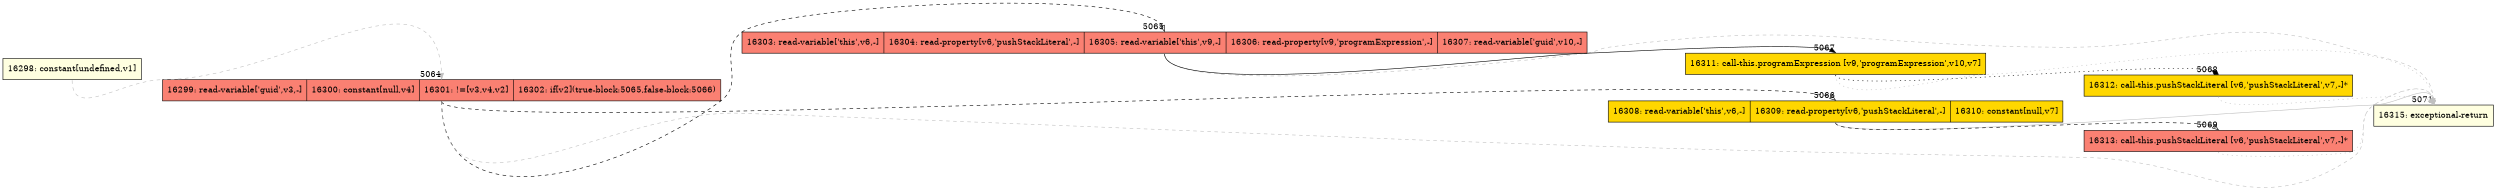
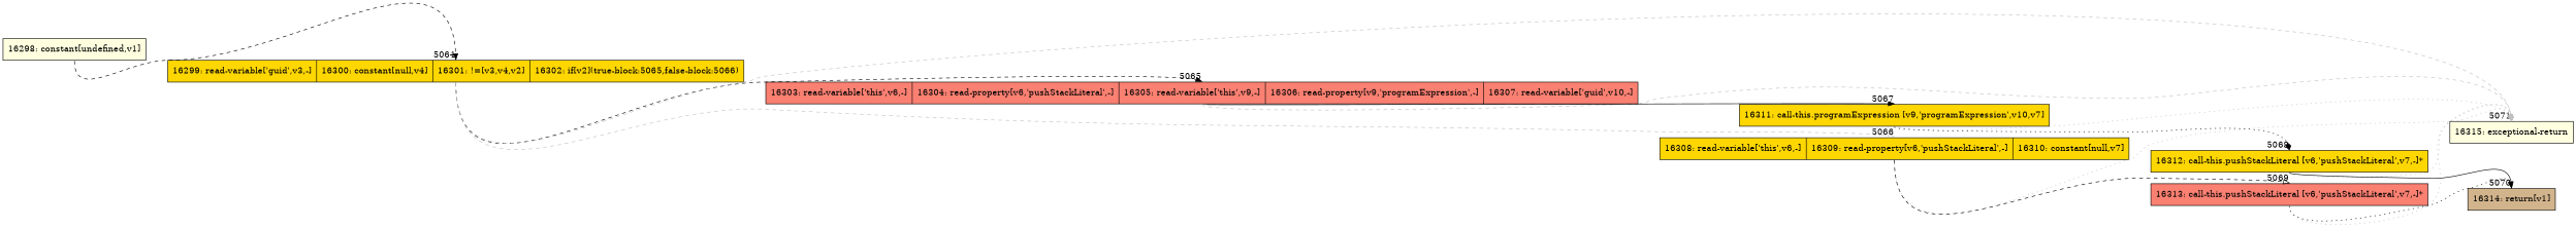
  digraph {
    rankdir=LR
    node [fillcolor=salmon shape=record style=filled]
    edge [arrowhead=normal headport=n style=dashed tailport=s]
    n1 [fillcolor=lightyellow label="{16298: constant[undefined,v1]}"]
-   n2 [label="{16299: read-variable['guid',v3,-]|16300: constant[null,v4]|16301: !=[v3,v4,v2]|16302: if[v2](true-block:5065,false-block:5066)}"]
+   n2 [fillcolor=gold label="{16299: read-variable['guid',v3,-]|16300: constant[null,v4]|16301: !=[v3,v4,v2]|16302: if[v2](true-block:5065,false-block:5066)}"]
    n3 [label="{16303: read-variable['this',v6,-]|16304: read-property[v6,'pushStackLiteral',-]|16305: read-variable['this',v9,-]|16306: read-property[v9,'programExpression',-]|16307: read-variable['guid',v10,-]}"]
    n4 [fillcolor=gold label="{16308: read-variable['this',v6,-]|16309: read-property[v6,'pushStackLiteral',-]|16310: constant[null,v7]}"]
    n5 [fillcolor=lightyellow label="{16315: exceptional-return}"]
    n6 [fillcolor=gold label="{16311: call-this.programExpression [v9,'programExpression',v10,v7]}"]
    n7 [label="{16313: call-this.pushStackLiteral [v6,'pushStackLiteral',v7,-]*}"]
    n8 [fillcolor=gold label="{16312: call-this.pushStackLiteral [v6,'pushStackLiteral',v7,-]*}"]
-   n1 -> n2 [headlabel="      5064" color=gray]
-   n2 -> n3 [arrowhead=onormal headlabel="      5065"]
-   n2 -> n4 [arrowhead=onormal headlabel="      5066"]
+   n9 [fillcolor=tan label="{16314: return[v1]}"]
+   n1 -> n2 [headlabel="      5064"]
+   n2 -> n3 [headlabel="      5065"]
+   n2 -> n4 [arrowhead=onormal headlabel="      5066" color=gray]
    n2 -> n5 [arrowhead=diamond color=gray headlabel="      5071"]
    n3 -> n5 [arrowhead=diamond color=gray]
    n3 -> n6 [headlabel="      5067" style=solid]
-   n4 -> n5 [color=gray style=solid]
+   n4 -> n5 [color=gray style=dotted]
    n4 -> n7 [arrowhead=onormal headlabel="      5069"]
    n6 -> n5 [arrowhead=onormal color=gray style=dotted]
    n6 -> n8 [arrowhead=diamond headlabel="      5068" style=dotted]
    n7 -> n5 [arrowhead=diamond color=gray style=dotted]
+   n7 -> n9 [style=dotted]
    n8 -> n5 [color=gray style=dotted]
+   n8 -> n9 [headlabel="      5070" style=solid]
  }
